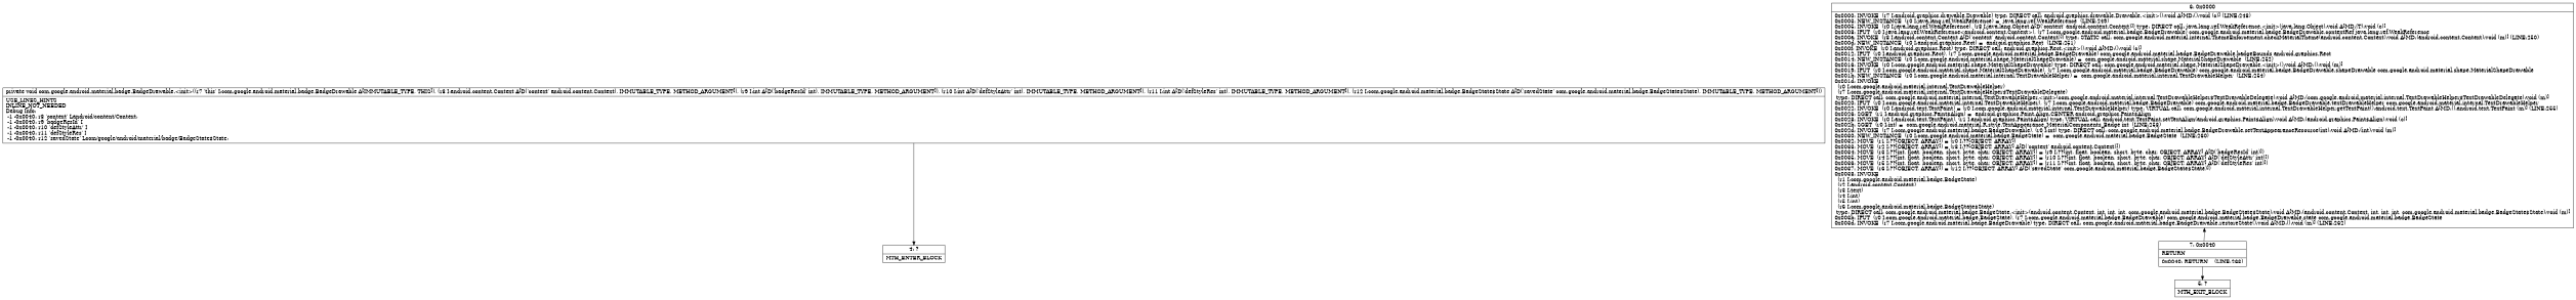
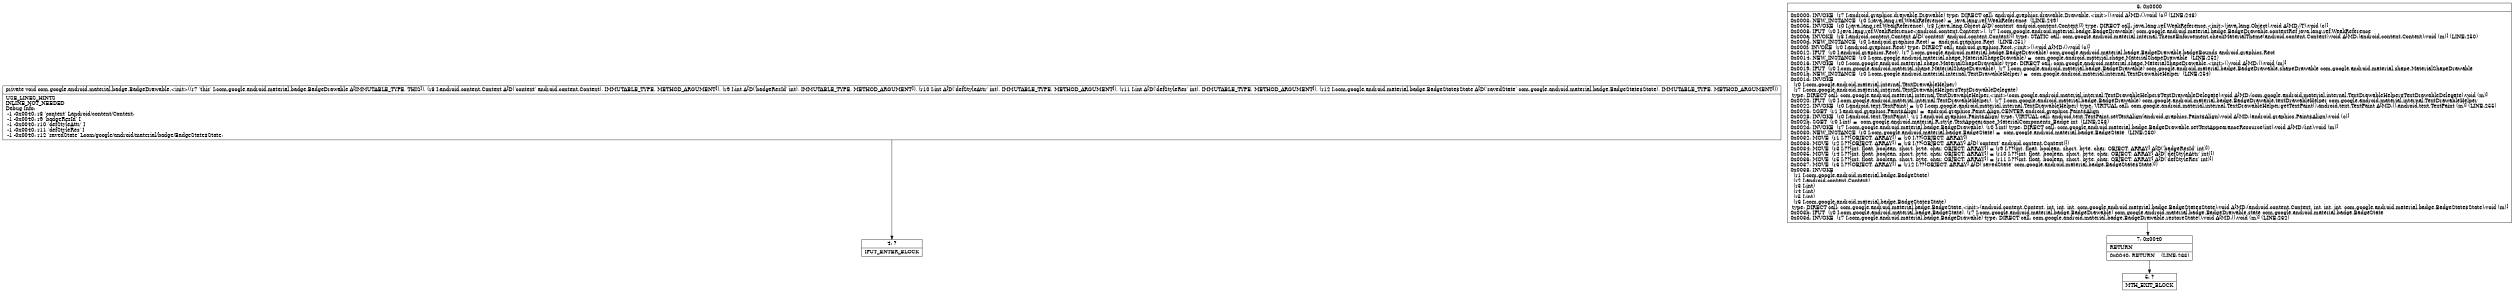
  digraph {
    node [shape=record]
-   n1 [label="{4\:\ ?|MTH_ENTER_BLOCK\l}"]
-   n2 [label="{6\:\ 0x0000|0x0000: INVOKE  (r7 I:android.graphics.drawable.Drawable) type: DIRECT call: android.graphics.drawable.Drawable.\<init\>():void A[MD:():void (c)] (LINE:248)\l0x0003: NEW_INSTANCE  (r0 I:java.lang.ref.WeakReference) =  java.lang.ref.WeakReference  (LINE:249)\l0x0005: INVOKE  (r0 I:java.lang.ref.WeakReference), (r8 I:java.lang.Object A[D('context' android.content.Context)]) type: DIRECT call: java.lang.ref.WeakReference.\<init\>(java.lang.Object):void A[MD:(T):void (c)]\l0x0008: IPUT  (r0 I:java.lang.ref.WeakReference\<android.content.Context\>), (r7 I:com.google.android.material.badge.BadgeDrawable) com.google.android.material.badge.BadgeDrawable.contextRef java.lang.ref.WeakReference \l0x000a: INVOKE  (r8 I:android.content.Context A[D('context' android.content.Context)]) type: STATIC call: com.google.android.material.internal.ThemeEnforcement.checkMaterialTheme(android.content.Context):void A[MD:(android.content.Context):void (m)] (LINE:250)\l0x000d: NEW_INSTANCE  (r0 I:android.graphics.Rect) =  android.graphics.Rect  (LINE:251)\l0x000f: INVOKE  (r0 I:android.graphics.Rect) type: DIRECT call: android.graphics.Rect.\<init\>():void A[MD:():void (c)]\l0x0012: IPUT  (r0 I:android.graphics.Rect), (r7 I:com.google.android.material.badge.BadgeDrawable) com.google.android.material.badge.BadgeDrawable.badgeBounds android.graphics.Rect \l0x0014: NEW_INSTANCE  (r0 I:com.google.android.material.shape.MaterialShapeDrawable) =  com.google.android.material.shape.MaterialShapeDrawable  (LINE:252)\l0x0016: INVOKE  (r0 I:com.google.android.material.shape.MaterialShapeDrawable) type: DIRECT call: com.google.android.material.shape.MaterialShapeDrawable.\<init\>():void A[MD:():void (m)]\l0x0019: IPUT  (r0 I:com.google.android.material.shape.MaterialShapeDrawable), (r7 I:com.google.android.material.badge.BadgeDrawable) com.google.android.material.badge.BadgeDrawable.shapeDrawable com.google.android.material.shape.MaterialShapeDrawable \l0x001b: NEW_INSTANCE  (r0 I:com.google.android.material.internal.TextDrawableHelper) =  com.google.android.material.internal.TextDrawableHelper  (LINE:254)\l0x001d: INVOKE  \l  (r0 I:com.google.android.material.internal.TextDrawableHelper)\l  (r7 I:com.google.android.material.internal.TextDrawableHelper$TextDrawableDelegate)\l type: DIRECT call: com.google.android.material.internal.TextDrawableHelper.\<init\>(com.google.android.material.internal.TextDrawableHelper$TextDrawableDelegate):void A[MD:(com.google.android.material.internal.TextDrawableHelper$TextDrawableDelegate):void (m)]\l0x0020: IPUT  (r0 I:com.google.android.material.internal.TextDrawableHelper), (r7 I:com.google.android.material.badge.BadgeDrawable) com.google.android.material.badge.BadgeDrawable.textDrawableHelper com.google.android.material.internal.TextDrawableHelper \l0x0022: INVOKE  (r0 I:android.text.TextPaint) = (r0 I:com.google.android.material.internal.TextDrawableHelper) type: VIRTUAL call: com.google.android.material.internal.TextDrawableHelper.getTextPaint():android.text.TextPaint A[MD:():android.text.TextPaint (m)] (LINE:255)\l0x0026: SGET  (r1 I:android.graphics.Paint$Align) =  android.graphics.Paint.Align.CENTER android.graphics.Paint$Align \l0x0028: INVOKE  (r0 I:android.text.TextPaint), (r1 I:android.graphics.Paint$Align) type: VIRTUAL call: android.text.TextPaint.setTextAlign(android.graphics.Paint$Align):void A[MD:(android.graphics.Paint$Align):void (c)]\l0x002b: SGET  (r0 I:int) =  com.google.android.material.R.style.TextAppearance_MaterialComponents_Badge int  (LINE:258)\l0x002d: INVOKE  (r7 I:com.google.android.material.badge.BadgeDrawable), (r0 I:int) type: DIRECT call: com.google.android.material.badge.BadgeDrawable.setTextAppearanceResource(int):void A[MD:(int):void (m)]\l0x0030: NEW_INSTANCE  (r0 I:com.google.android.material.badge.BadgeState) =  com.google.android.material.badge.BadgeState  (LINE:260)\l0x0032: MOVE  (r1 I:??[OBJECT, ARRAY]) = (r0 I:??[OBJECT, ARRAY]) \l0x0033: MOVE  (r2 I:??[OBJECT, ARRAY]) = (r8 I:??[OBJECT, ARRAY] A[D('context' android.content.Context)]) \l0x0034: MOVE  (r3 I:??[int, float, boolean, short, byte, char, OBJECT, ARRAY]) = (r9 I:??[int, float, boolean, short, byte, char, OBJECT, ARRAY] A[D('badgeResId' int)]) \l0x0035: MOVE  (r4 I:??[int, float, boolean, short, byte, char, OBJECT, ARRAY]) = (r10 I:??[int, float, boolean, short, byte, char, OBJECT, ARRAY] A[D('defStyleAttr' int)]) \l0x0036: MOVE  (r5 I:??[int, float, boolean, short, byte, char, OBJECT, ARRAY]) = (r11 I:??[int, float, boolean, short, byte, char, OBJECT, ARRAY] A[D('defStyleRes' int)]) \l0x0037: MOVE  (r6 I:??[OBJECT, ARRAY]) = (r12 I:??[OBJECT, ARRAY] A[D('savedState' com.google.android.material.badge.BadgeState$State)]) \l0x0038: INVOKE  \l  (r1 I:com.google.android.material.badge.BadgeState)\l  (r2 I:android.content.Context)\l  (r3 I:text)\l  (r4 I:int)\l  (r5 I:int)\l  (r6 I:com.google.android.material.badge.BadgeState$State)\l type: DIRECT call: com.google.android.material.badge.BadgeState.\<init\>(android.content.Context, int, int, int, com.google.android.material.badge.BadgeState$State):void A[MD:(android.content.Context, int, int, int, com.google.android.material.badge.BadgeState$State):void (m)]\l0x003b: IPUT  (r0 I:com.google.android.material.badge.BadgeState), (r7 I:com.google.android.material.badge.BadgeDrawable) com.google.android.material.badge.BadgeDrawable.state com.google.android.material.badge.BadgeState \l0x003d: INVOKE  (r7 I:com.google.android.material.badge.BadgeDrawable) type: DIRECT call: com.google.android.material.badge.BadgeDrawable.restoreState():void A[MD:():void (m)] (LINE:262)\l}"]
+   n1 [label="{4\:\ ?|IPUT_ENTER_BLOCK\l}"]
+   n2 [label="{6\:\ 0x0000|0x0000: INVOKE  (r7 I:android.graphics.drawable.Drawable) type: DIRECT call: android.graphics.drawable.Drawable.\<init\>():void A[MD:():void (c)] (LINE:248)\l0x0003: NEW_INSTANCE  (r0 I:java.lang.ref.WeakReference) =  java.lang.ref.WeakReference  (LINE:249)\l0x0005: INVOKE  (r0 I:java.lang.ref.WeakReference), (r8 I:java.lang.Object A[D('context' android.content.Context)]) type: DIRECT call: java.lang.ref.WeakReference.\<init\>(java.lang.Object):void A[MD:(T):void (c)]\l0x0008: IPUT  (r0 I:java.lang.ref.WeakReference\<android.content.Context\>), (r7 I:com.google.android.material.badge.BadgeDrawable) com.google.android.material.badge.BadgeDrawable.contextRef java.lang.ref.WeakReference \l0x000a: INVOKE  (r8 I:android.content.Context A[D('context' android.content.Context)]) type: STATIC call: com.google.android.material.internal.ThemeEnforcement.checkMaterialTheme(android.content.Context):void A[MD:(android.content.Context):void (m)] (LINE:250)\l0x000d: NEW_INSTANCE  (r0 I:android.graphics.Rect) =  android.graphics.Rect  (LINE:251)\l0x000f: INVOKE  (r0 I:android.graphics.Rect) type: DIRECT call: android.graphics.Rect.\<init\>():void A[MD:():void (c)]\l0x0012: IPUT  (r0 I:android.graphics.Rect), (r7 I:com.google.android.material.badge.BadgeDrawable) com.google.android.material.badge.BadgeDrawable.badgeBounds android.graphics.Rect \l0x0014: NEW_INSTANCE  (r0 I:com.google.android.material.shape.MaterialShapeDrawable) =  com.google.android.material.shape.MaterialShapeDrawable  (LINE:252)\l0x0016: INVOKE  (r0 I:com.google.android.material.shape.MaterialShapeDrawable) type: DIRECT call: com.google.android.material.shape.MaterialShapeDrawable.\<init\>():void A[MD:():void (m)]\l0x0019: IPUT  (r0 I:com.google.android.material.shape.MaterialShapeDrawable), (r7 I:com.google.android.material.badge.BadgeDrawable) com.google.android.material.badge.BadgeDrawable.shapeDrawable com.google.android.material.shape.MaterialShapeDrawable \l0x001b: NEW_INSTANCE  (r0 I:com.google.android.material.internal.TextDrawableHelper) =  com.google.android.material.internal.TextDrawableHelper  (LINE:254)\l0x001d: INVOKE  \l  (r0 I:com.google.android.material.internal.TextDrawableHelper)\l  (r7 I:com.google.android.material.internal.TextDrawableHelper$TextDrawableDelegate)\l type: DIRECT call: com.google.android.material.internal.TextDrawableHelper.\<init\>(com.google.android.material.internal.TextDrawableHelper$TextDrawableDelegate):void A[MD:(com.google.android.material.internal.TextDrawableHelper$TextDrawableDelegate):void (m)]\l0x0020: IPUT  (r0 I:com.google.android.material.internal.TextDrawableHelper), (r7 I:com.google.android.material.badge.BadgeDrawable) com.google.android.material.badge.BadgeDrawable.textDrawableHelper com.google.android.material.internal.TextDrawableHelper \l0x0022: INVOKE  (r0 I:android.text.TextPaint) = (r0 I:com.google.android.material.internal.TextDrawableHelper) type: VIRTUAL call: com.google.android.material.internal.TextDrawableHelper.getTextPaint():android.text.TextPaint A[MD:():android.text.TextPaint (m)] (LINE:255)\l0x0026: SGET  (r1 I:android.graphics.Paint$Align) =  android.graphics.Paint.Align.CENTER android.graphics.Paint$Align \l0x0028: INVOKE  (r0 I:android.text.TextPaint), (r1 I:android.graphics.Paint$Align) type: VIRTUAL call: android.text.TextPaint.setTextAlign(android.graphics.Paint$Align):void A[MD:(android.graphics.Paint$Align):void (c)]\l0x002b: SGET  (r0 I:int) =  com.google.android.material.R.style.TextAppearance_MaterialComponents_Badge int  (LINE:258)\l0x002d: INVOKE  (r7 I:com.google.android.material.badge.BadgeDrawable), (r0 I:int) type: DIRECT call: com.google.android.material.badge.BadgeDrawable.setTextAppearanceResource(int):void A[MD:(int):void (m)]\l0x0030: NEW_INSTANCE  (r0 I:com.google.android.material.badge.BadgeState) =  com.google.android.material.badge.BadgeState  (LINE:260)\l0x0032: MOVE  (r1 I:??[OBJECT, ARRAY]) = (r0 I:??[OBJECT, ARRAY]) \l0x0033: MOVE  (r2 I:??[OBJECT, ARRAY]) = (r8 I:??[OBJECT, ARRAY] A[D('context' android.content.Context)]) \l0x0034: MOVE  (r3 I:??[int, float, boolean, short, byte, char, OBJECT, ARRAY]) = (r9 I:??[int, float, boolean, short, byte, char, OBJECT, ARRAY] A[D('badgeResId' int)]) \l0x0035: MOVE  (r4 I:??[int, float, boolean, short, byte, char, OBJECT, ARRAY]) = (r10 I:??[int, float, boolean, short, byte, char, OBJECT, ARRAY] A[D('defStyleAttr' int)]) \l0x0036: MOVE  (r5 I:??[int, float, boolean, short, byte, char, OBJECT, ARRAY]) = (r11 I:??[int, float, boolean, short, byte, char, OBJECT, ARRAY] A[D('defStyleRes' int)]) \l0x0037: MOVE  (r6 I:??[OBJECT, ARRAY]) = (r12 I:??[OBJECT, ARRAY] A[D('savedState' com.google.android.material.badge.BadgeState$State)]) \l0x0038: INVOKE  \l  (r1 I:com.google.android.material.badge.BadgeState)\l  (r2 I:android.content.Context)\l  (r3 I:int)\l  (r4 I:int)\l  (r5 I:int)\l  (r6 I:com.google.android.material.badge.BadgeState$State)\l type: DIRECT call: com.google.android.material.badge.BadgeState.\<init\>(android.content.Context, int, int, int, com.google.android.material.badge.BadgeState$State):void A[MD:(android.content.Context, int, int, int, com.google.android.material.badge.BadgeState$State):void (m)]\l0x003b: IPUT  (r0 I:com.google.android.material.badge.BadgeState), (r7 I:com.google.android.material.badge.BadgeDrawable) com.google.android.material.badge.BadgeDrawable.state com.google.android.material.badge.BadgeState \l0x003d: INVOKE  (r7 I:com.google.android.material.badge.BadgeDrawable) type: DIRECT call: com.google.android.material.badge.BadgeDrawable.restoreState():void A[MD:():void (m)] (LINE:262)\l}"]
    n3 [label="{7\:\ 0x0040|RETURN\l|0x0040: RETURN    (LINE:263)\l}"]
    n4 [label="{5\:\ ?|MTH_EXIT_BLOCK\l}"]
    n5 [label="{private void com.google.android.material.badge.BadgeDrawable.\<init\>((r7 'this' I:com.google.android.material.badge.BadgeDrawable A[IMMUTABLE_TYPE, THIS]), (r8 I:android.content.Context A[D('context' android.content.Context), IMMUTABLE_TYPE, METHOD_ARGUMENT]), (r9 I:int A[D('badgeResId' int), IMMUTABLE_TYPE, METHOD_ARGUMENT]), (r10 I:int A[D('defStyleAttr' int), IMMUTABLE_TYPE, METHOD_ARGUMENT]), (r11 I:int A[D('defStyleRes' int), IMMUTABLE_TYPE, METHOD_ARGUMENT]), (r12 I:com.google.android.material.badge.BadgeState$State A[D('savedState' com.google.android.material.badge.BadgeState$State), IMMUTABLE_TYPE, METHOD_ARGUMENT]))  | USE_LINES_HINTS\lINLINE_NOT_NEEDED\lDebug Info:\l  \-1 \-0x0040: r8 'context' Landroid\/content\/Context;\l  \-1 \-0x0040: r9 'badgeResId' I\l  \-1 \-0x0040: r10 'defStyleAttr' I\l  \-1 \-0x0040: r11 'defStyleRes' I\l  \-1 \-0x0040: r12 'savedState' Lcom\/google\/android\/material\/badge\/BadgeState$State;\l}"]
-   n3 -> n2
+   n2 -> n3
    n3 -> n4
    n5 -> n1
  }
